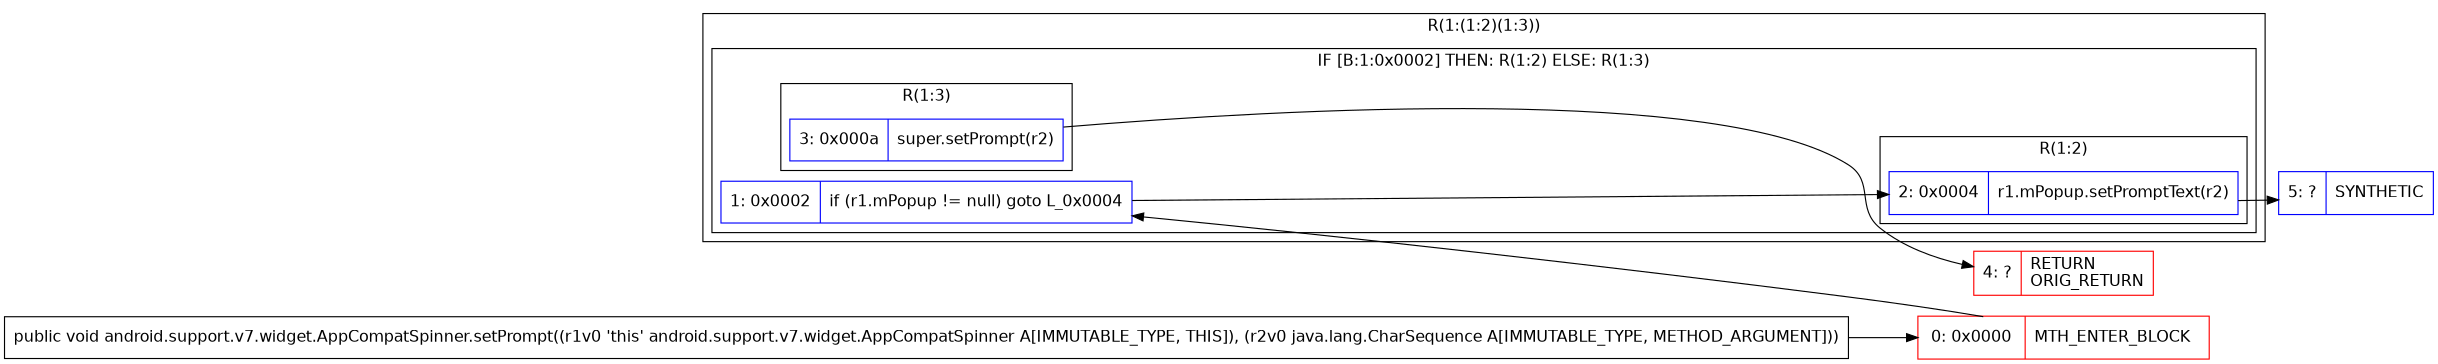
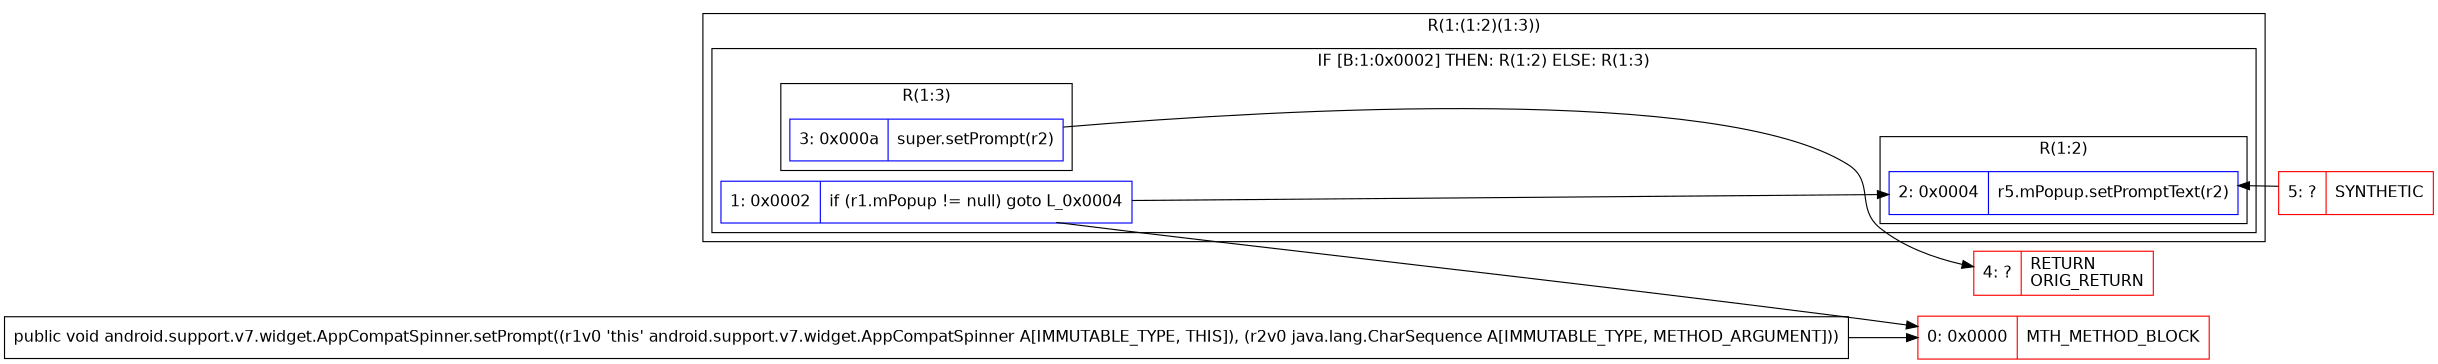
  digraph {
    fontname="DejaVu Sans"
    rankdir=LR
    node [color=blue fontname="DejaVu Sans" shape=record]
    edge [fontname="DejaVu Sans"]
-   n1 [label="{2\:\ 0x0004|r1.mPopup.setPromptText(r2)\l}"]
+   n1 [label="{2\:\ 0x0004|r5.mPopup.setPromptText(r2)\l}"]
    n2 [label="{3\:\ 0x000a|super.setPrompt(r2)\l}"]
    n3 [label="{1\:\ 0x0002|if (r1.mPopup != null) goto L_0x0004\l}"]
-   n4 [label="{5\:\ ?|SYNTHETIC\l}"]
+   n4 [color=red label="{5\:\ ?|SYNTHETIC\l}"]
    n5 [color=red label="{4\:\ ?|RETURN\lORIG_RETURN\l}"]
-   n6 [color=red label="{0\:\ 0x0000|MTH_ENTER_BLOCK\l}"]
+   n6 [color=red label="{0\:\ 0x0000|MTH_METHOD_BLOCK\l}"]
    n7 [label="{public void android.support.v7.widget.AppCompatSpinner.setPrompt((r1v0 'this' android.support.v7.widget.AppCompatSpinner A[IMMUTABLE_TYPE, THIS]), (r2v0 java.lang.CharSequence A[IMMUTABLE_TYPE, METHOD_ARGUMENT])) }" color=""]
    subgraph cluster_1 {
      label="R(1:(1:2)(1:3))"
      subgraph cluster_2 {
        label="IF [B:1:0x0002] THEN: R(1:2) ELSE: R(1:3)"
        n3
        subgraph cluster_3 {
          label="R(1:2)"
          n1
        }
        subgraph cluster_4 {
          label="R(1:3)"
          n2
        }
      }
    }
-   n1 -> n4
+   n4 -> n1
    n2 -> n5
    n3 -> n1
-   n6 -> n3
+   n3 -> n6
    n7 -> n6
  }
